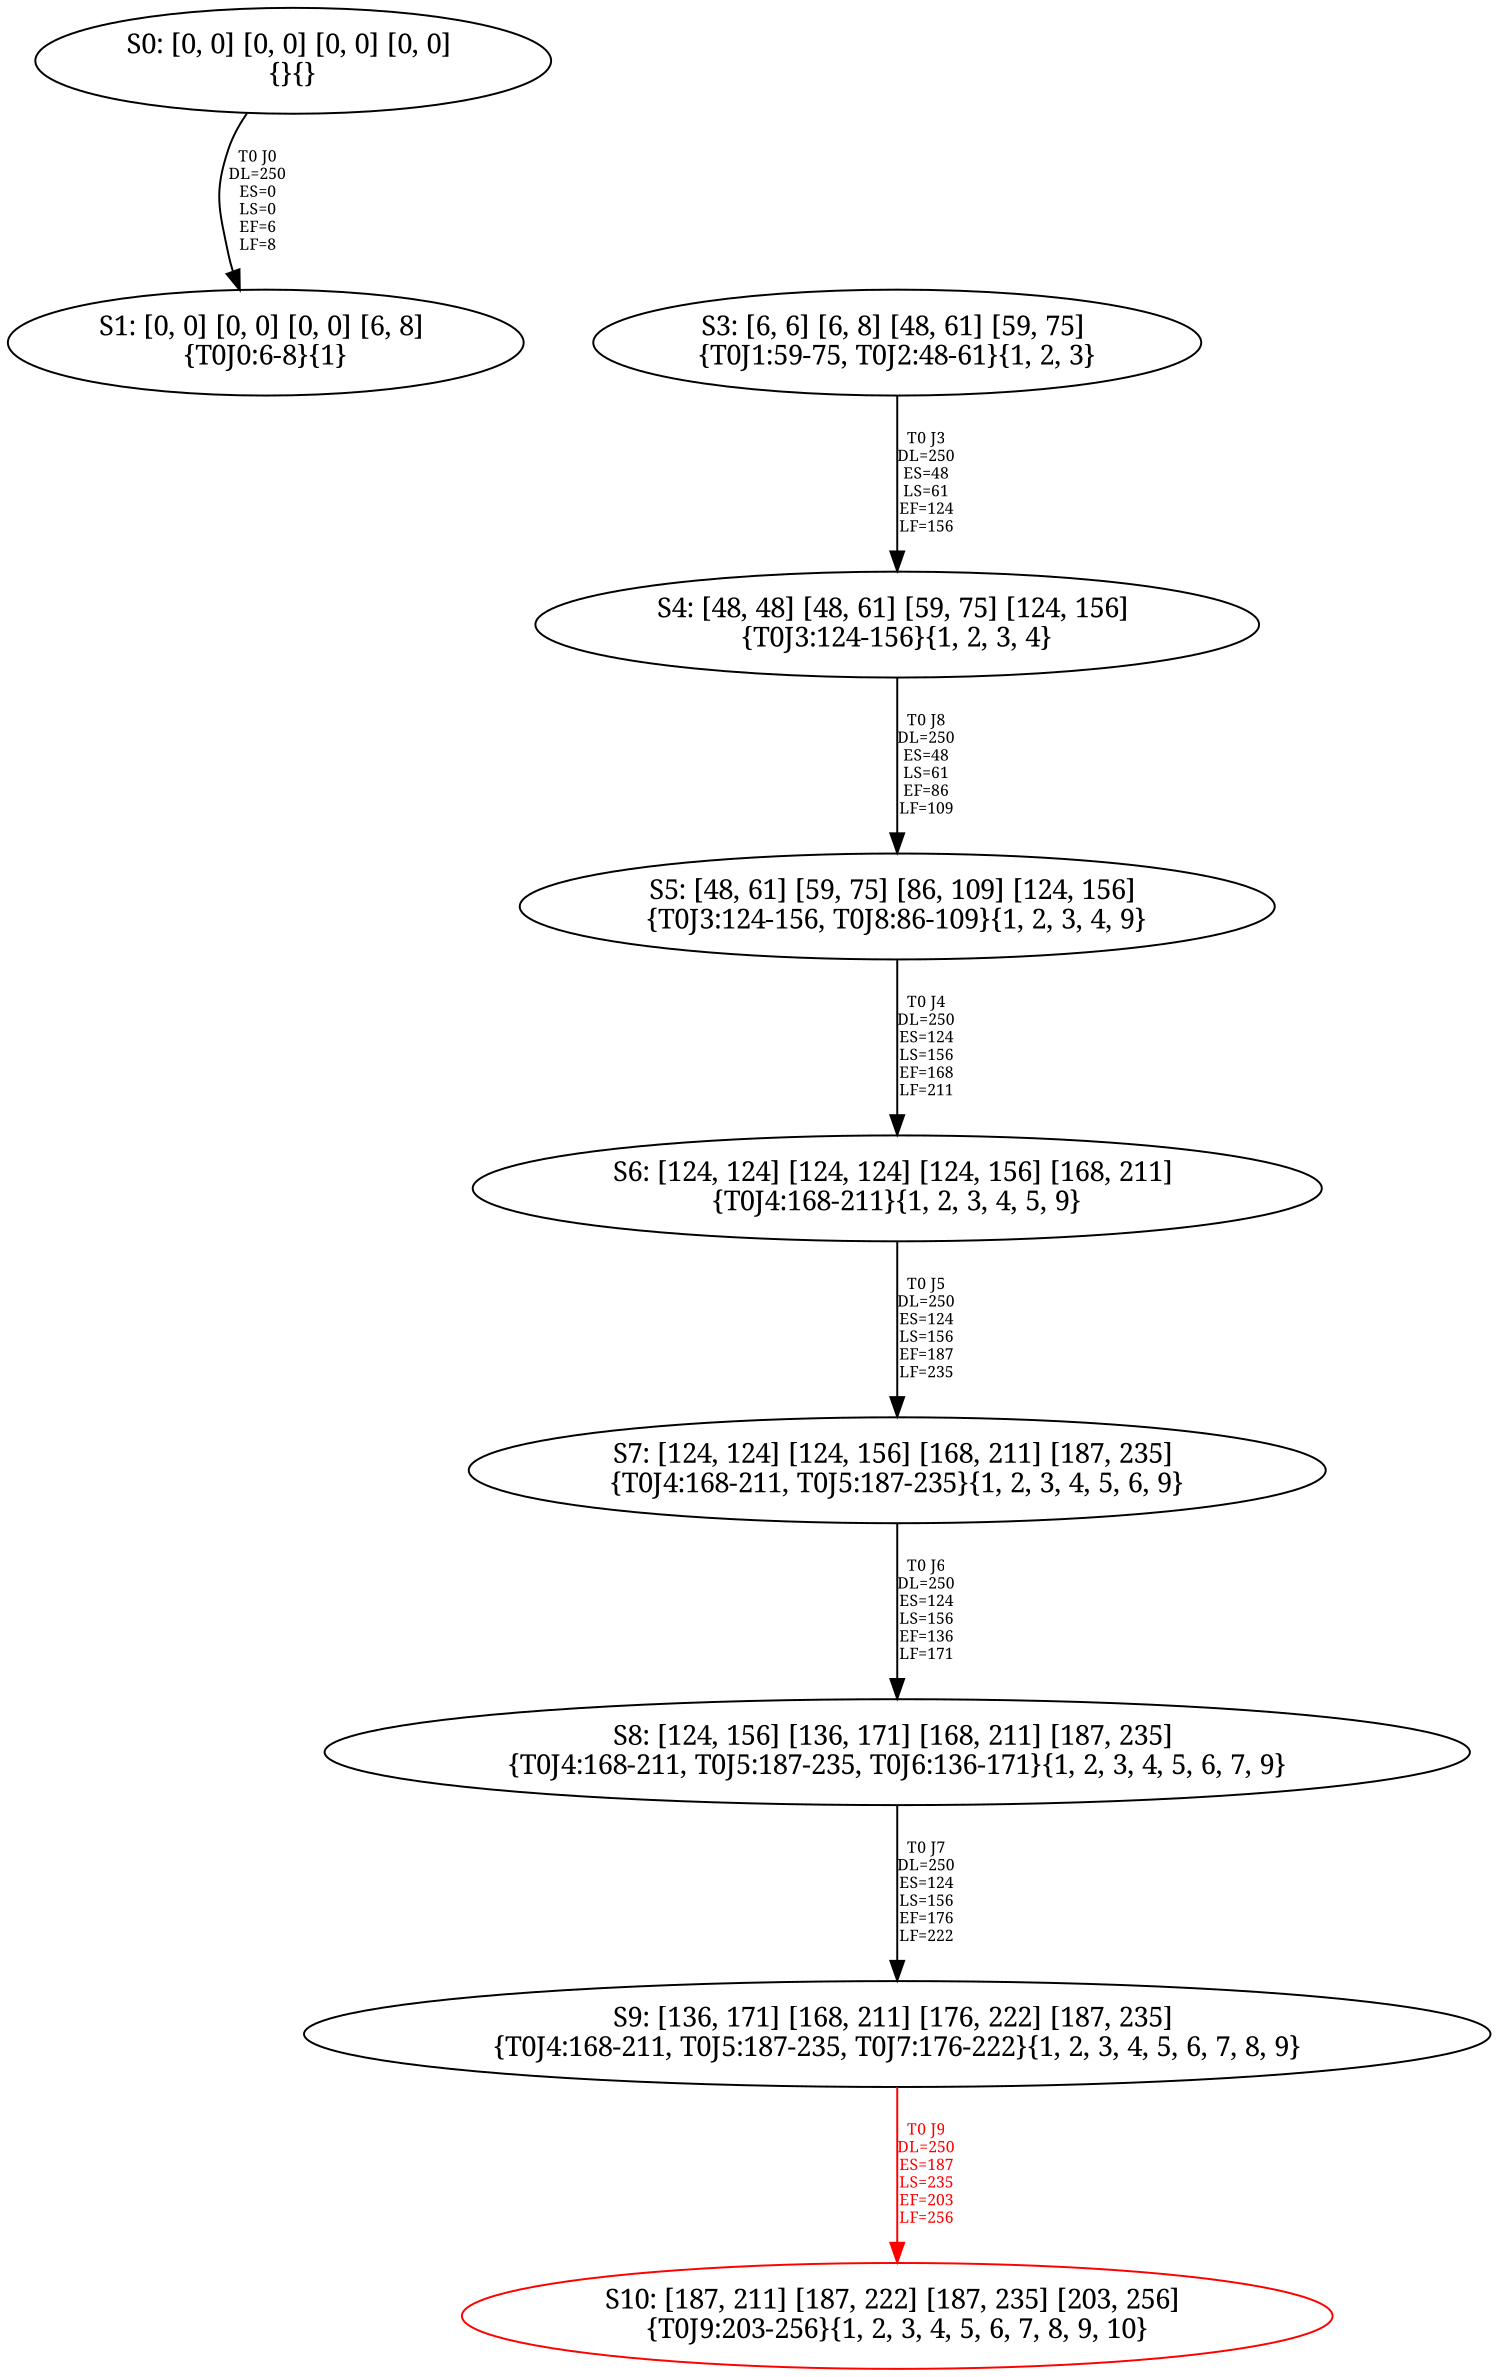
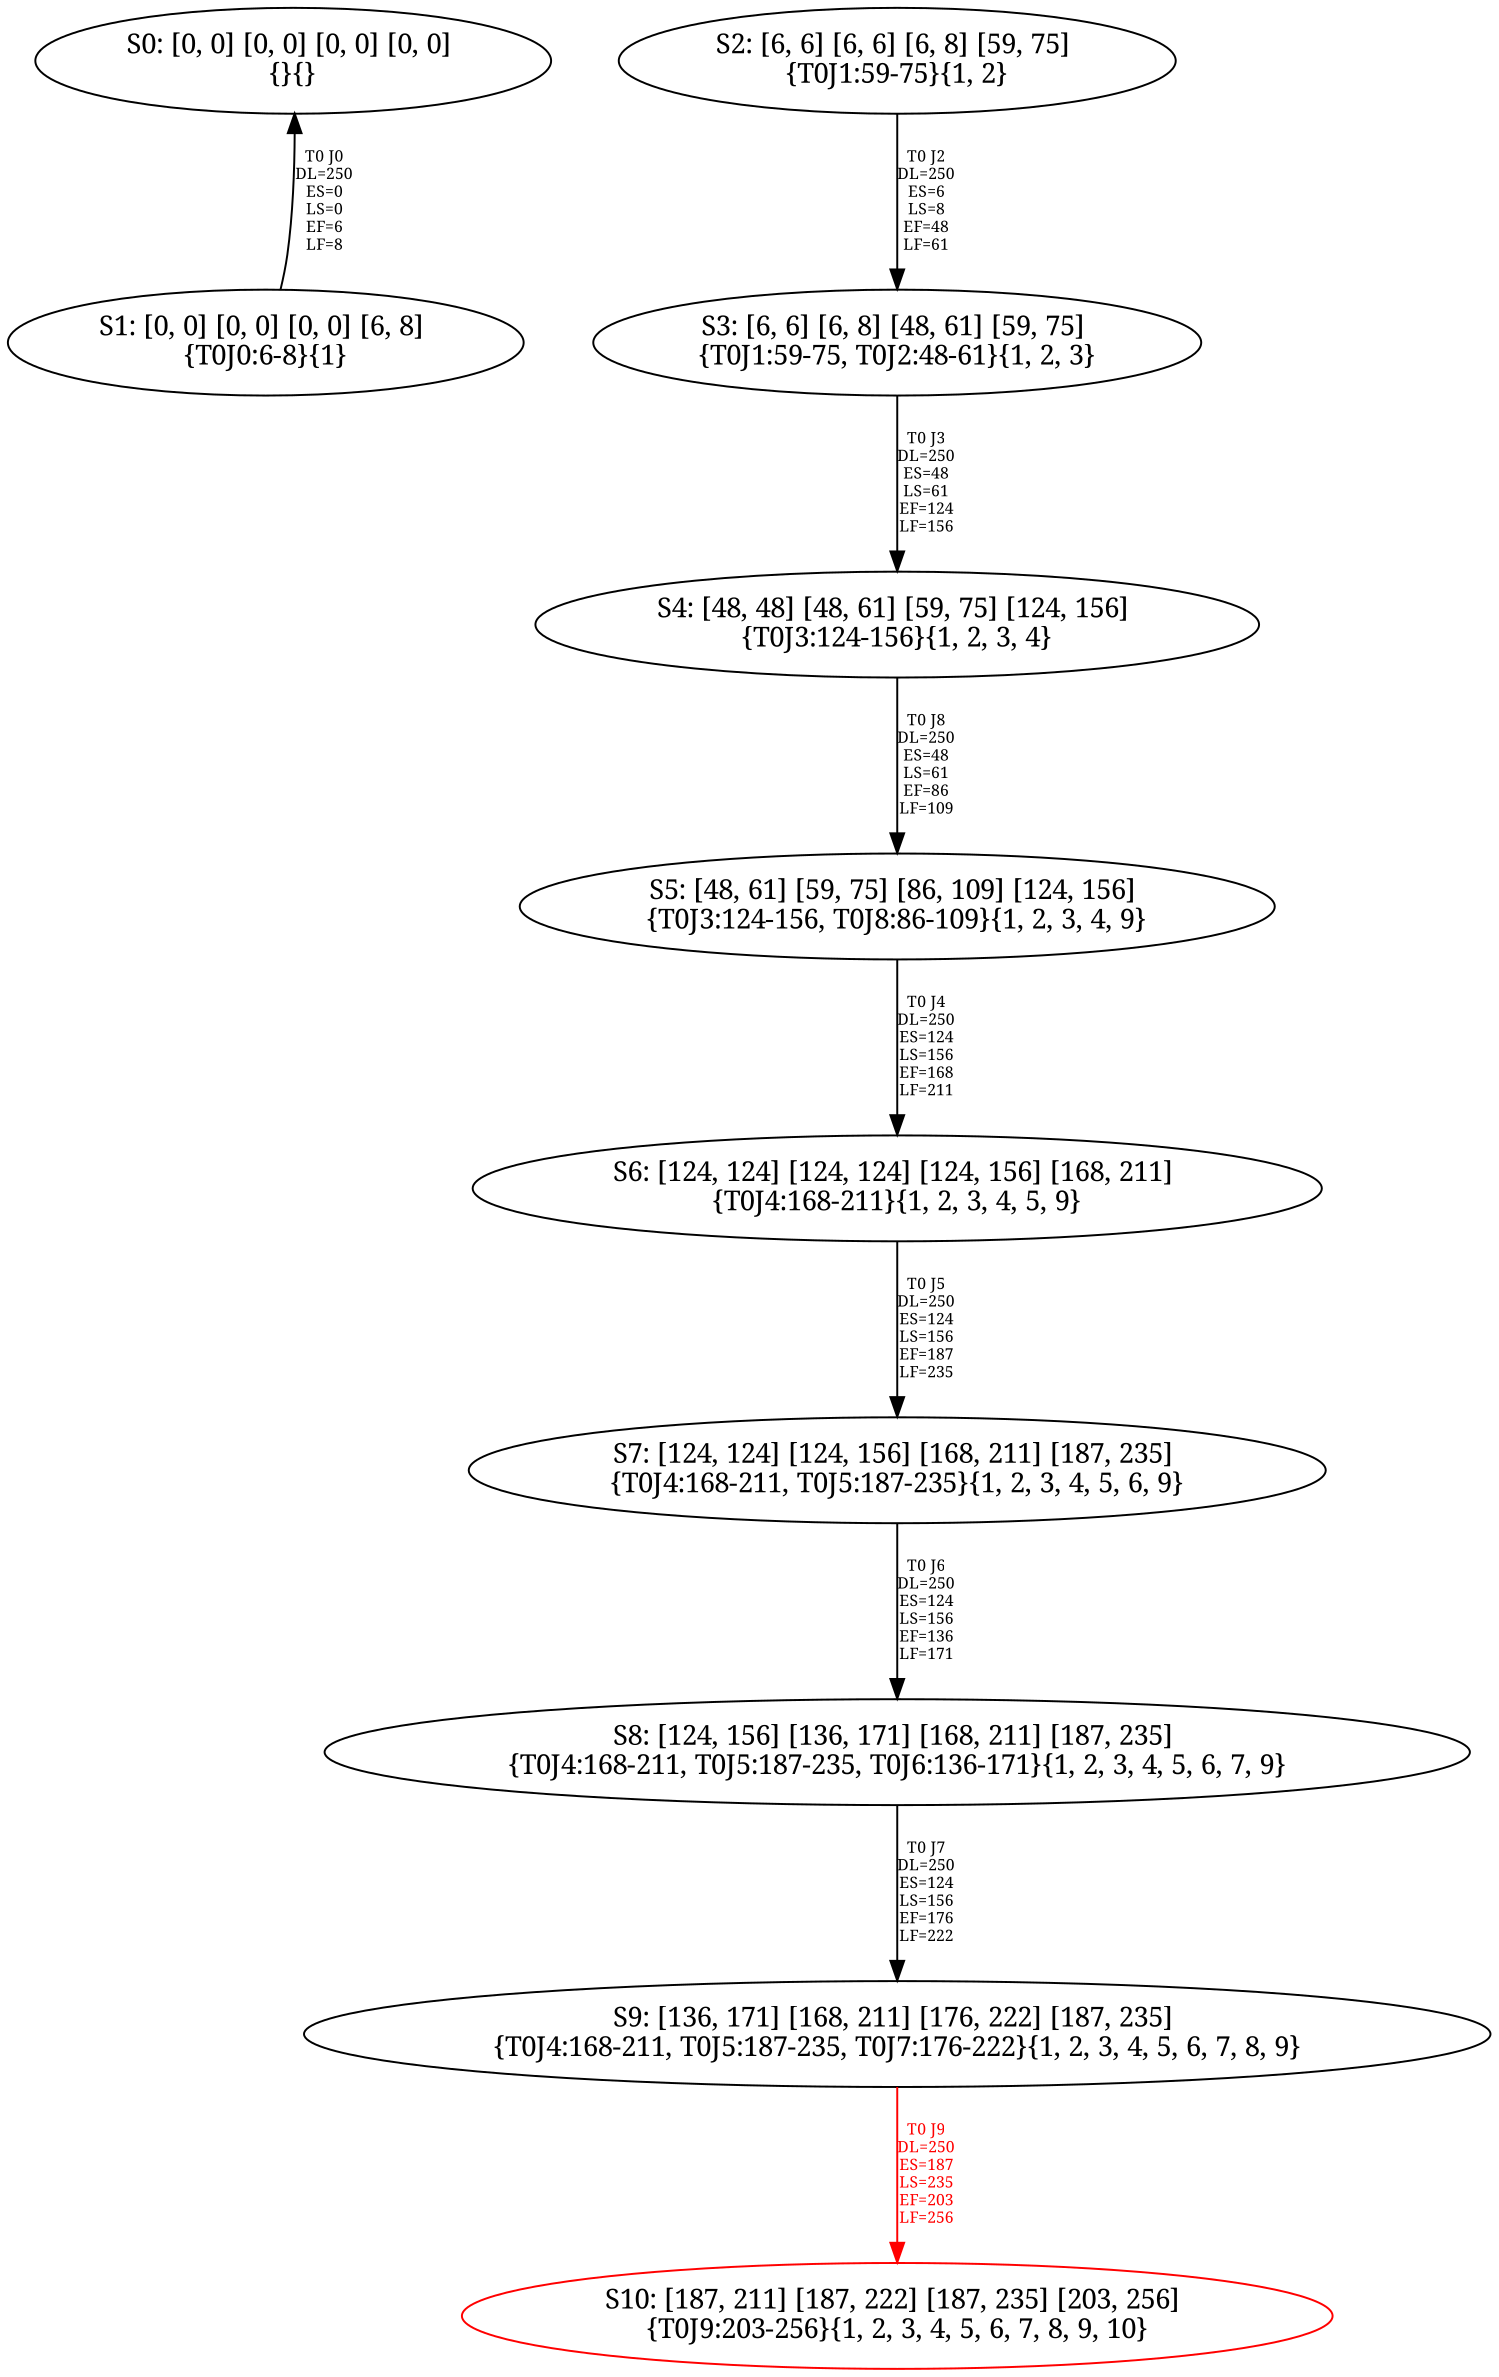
  digraph {
    fontname="Noto Serif"
    node [fontname="Noto Serif"]
    edge [fontname="Noto Serif" fontsize=8]
    n1 [label="S0: [0, 0] [0, 0] [0, 0] [0, 0] \n{}{}"]
    n2 [label="S1: [0, 0] [0, 0] [0, 0] [6, 8] \n{T0J0:6-8}{1}"]
+   n3 [label="S2: [6, 6] [6, 6] [6, 8] [59, 75] \n{T0J1:59-75}{1, 2}"]
    n4 [label="S3: [6, 6] [6, 8] [48, 61] [59, 75] \n{T0J1:59-75, T0J2:48-61}{1, 2, 3}"]
    n5 [label="S4: [48, 48] [48, 61] [59, 75] [124, 156] \n{T0J3:124-156}{1, 2, 3, 4}"]
    n6 [label="S5: [48, 61] [59, 75] [86, 109] [124, 156] \n{T0J3:124-156, T0J8:86-109}{1, 2, 3, 4, 9}"]
    n7 [label="S6: [124, 124] [124, 124] [124, 156] [168, 211] \n{T0J4:168-211}{1, 2, 3, 4, 5, 9}"]
    n8 [label="S7: [124, 124] [124, 156] [168, 211] [187, 235] \n{T0J4:168-211, T0J5:187-235}{1, 2, 3, 4, 5, 6, 9}"]
    n9 [label="S8: [124, 156] [136, 171] [168, 211] [187, 235] \n{T0J4:168-211, T0J5:187-235, T0J6:136-171}{1, 2, 3, 4, 5, 6, 7, 9}"]
    n10 [label="S9: [136, 171] [168, 211] [176, 222] [187, 235] \n{T0J4:168-211, T0J5:187-235, T0J7:176-222}{1, 2, 3, 4, 5, 6, 7, 8, 9}"]
    n11 [color=Red label="S10: [187, 211] [187, 222] [187, 235] [203, 256] \n{T0J9:203-256}{1, 2, 3, 4, 5, 6, 7, 8, 9, 10}"]
-   n1 -> n2 [label="T0 J0\nDL=250\nES=0\nLS=0\nEF=6\nLF=8"]
+   n2 -> n1 [label="T0 J0\nDL=250\nES=0\nLS=0\nEF=6\nLF=8"]
+   n3 -> n4 [label="T0 J2\nDL=250\nES=6\nLS=8\nEF=48\nLF=61"]
    n4 -> n5 [label="T0 J3\nDL=250\nES=48\nLS=61\nEF=124\nLF=156"]
    n5 -> n6 [label="T0 J8\nDL=250\nES=48\nLS=61\nEF=86\nLF=109"]
    n6 -> n7 [label="T0 J4\nDL=250\nES=124\nLS=156\nEF=168\nLF=211"]
    n7 -> n8 [label="T0 J5\nDL=250\nES=124\nLS=156\nEF=187\nLF=235"]
    n8 -> n9 [label="T0 J6\nDL=250\nES=124\nLS=156\nEF=136\nLF=171"]
    n9 -> n10 [label="T0 J7\nDL=250\nES=124\nLS=156\nEF=176\nLF=222"]
    n10 -> n11 [color=Red fontcolor=Red label="T0 J9\nDL=250\nES=187\nLS=235\nEF=203\nLF=256"]
  }
